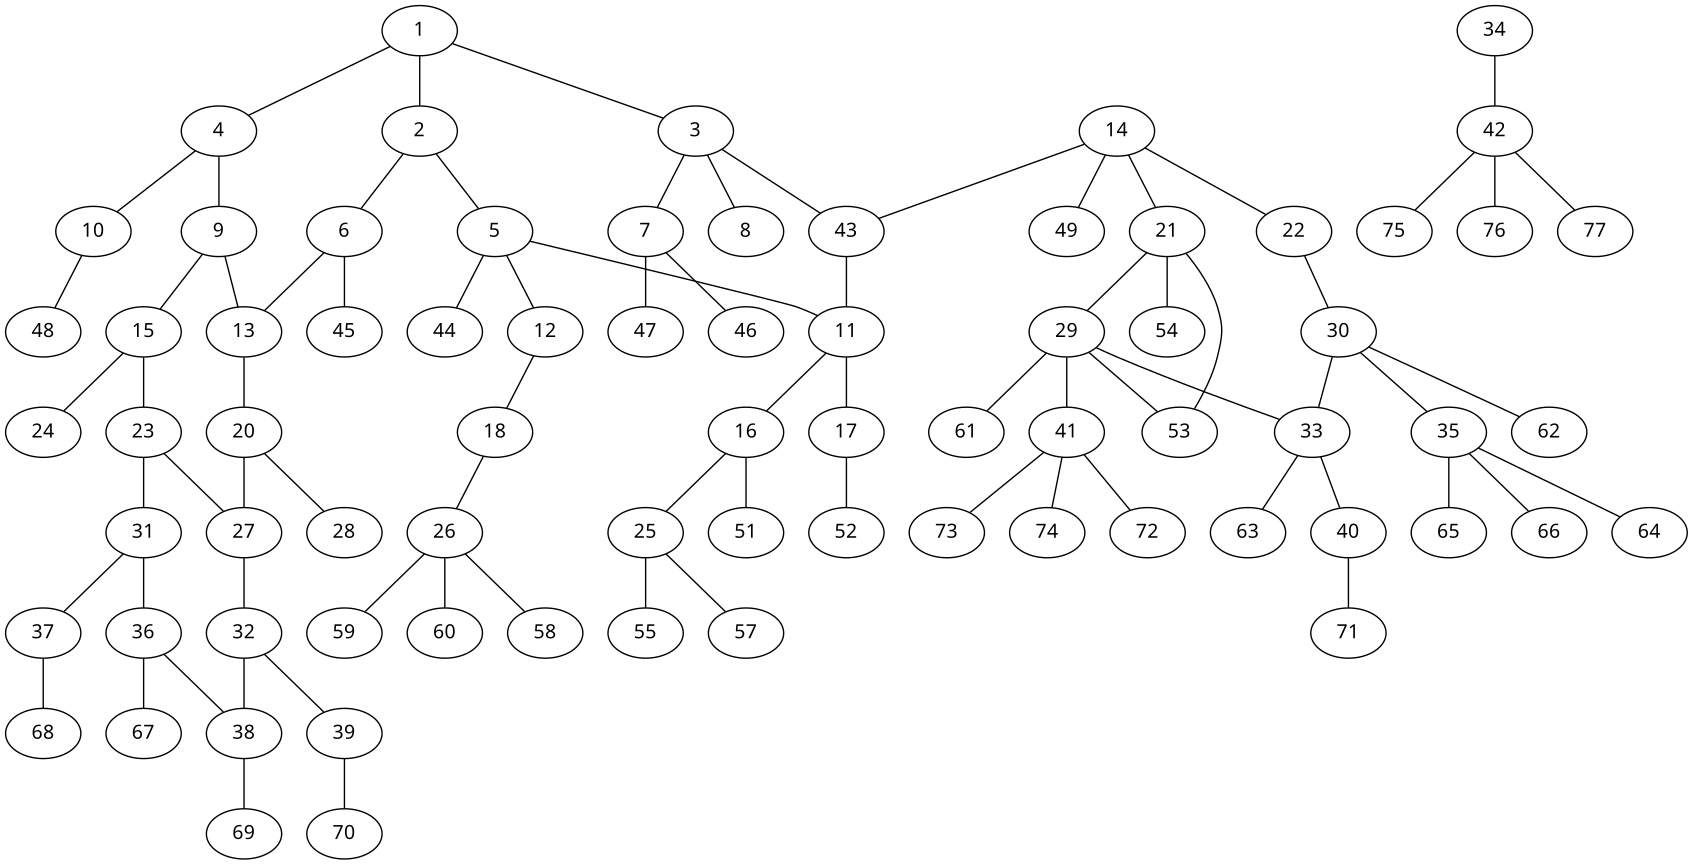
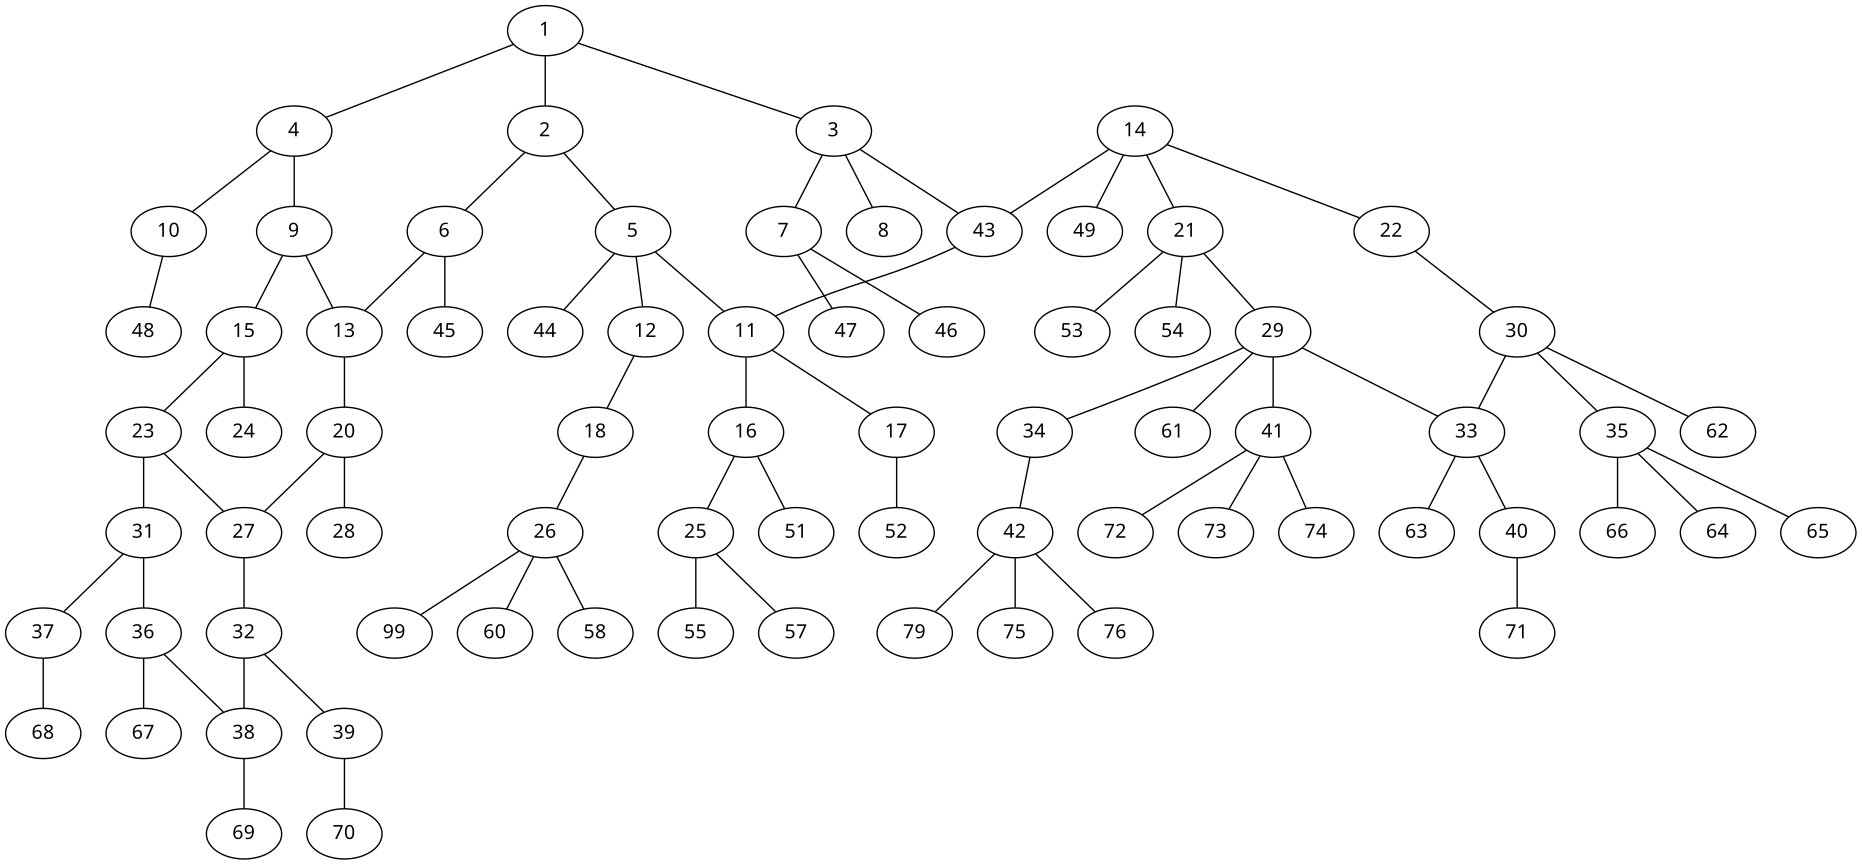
  graph {
    fontname="Noto Sans"
    node [chem=H fontname="Noto Sans"]
    edge [fontname="Noto Sans" valence=1]
    1 [chem=C]
    2 [chem=C]
    3 [chem=C]
    4 [chem=C]
    5 [chem=C]
    6 [chem=C]
    7 [chem=C]
    8 [chem=O]
    43
    9 [chem=C]
    10 [chem=O]
    11 [chem=C]
    12 [chem=C]
    44
    13 [chem=C]
    45
    46
    47
    15 [chem=C]
    48
    16 [chem=C]
    17 [chem=O]
    18 [chem=O]
    20 [chem=C]
    23 [chem=C]
    24 [chem=O]
    25 [chem=C]
    51
    52
    26 [chem=C]
    27 [chem=C]
    28 [chem=O]
    31 [chem=C]
    55
    57
    58
-   59
+   59 [label=99]
    60
    32 [chem=C]
    14 [chem=C]
    21 [chem=C]
    22 [chem=O]
    49
    29 [chem=C]
    53
    54
    30 [chem=C]
    33 [chem=C]
    34 [chem=N]
    61
    41 [chem=C]
    35 [chem=C]
    62
    36 [chem=C]
    37 [chem=O]
    38 [chem=C]
    39 [chem=O]
    40 [chem=O]
    63
    42 [chem=C]
    64
    65
    66
    67
    68
    69
    70
    71
    72
    73
    74
    75
    76
-   77
+   77 [label=79]
    1 -- 2
    1 -- 3
    1 -- 4 [valence=2]
    2 -- 5
    2 -- 6 [valence=2]
    3 -- 7
    3 -- 8
    3 -- 43
    4 -- 9
    4 -- 10
    5 -- 11
    5 -- 12
    5 -- 44
    6 -- 13
    6 -- 45
    7 -- 46
    7 -- 47
    43 -- 11
    9 -- 13 [valence=2]
    9 -- 15
    10 -- 48
    11 -- 16
    11 -- 17
    12 -- 18
    13 -- 20
    15 -- 23
    15 -- 24 [valence=2]
    16 -- 25
    16 -- 51
    17 -- 52
    18 -- 26
    20 -- 27
    20 -- 28 [valence=2]
    23 -- 27 [valence=2]
    23 -- 31
    25 -- 55
    25 -- 57
    26 -- 58
    26 -- 59
    26 -- 60
    27 -- 32
    31 -- 36 [valence=2]
    31 -- 37
    32 -- 38 [valence=2]
    32 -- 39
    14 -- 43
    14 -- 21
    14 -- 22
    14 -- 49
    21 -- 29
    21 -- 53
    21 -- 54
    22 -- 30
    29 -- 33
-   29 -- 53
+   29 -- 34
    29 -- 61
    29 -- 41
    30 -- 33
    30 -- 35
    30 -- 62
    33 -- 40
    33 -- 63
    34 -- 42
    41 -- 72
    41 -- 73
    41 -- 74
    35 -- 64
    35 -- 65
    35 -- 66
    36 -- 38
    36 -- 67
    37 -- 68
    38 -- 69
    39 -- 70
    40 -- 71
    42 -- 75
    42 -- 76
    42 -- 77
  }
